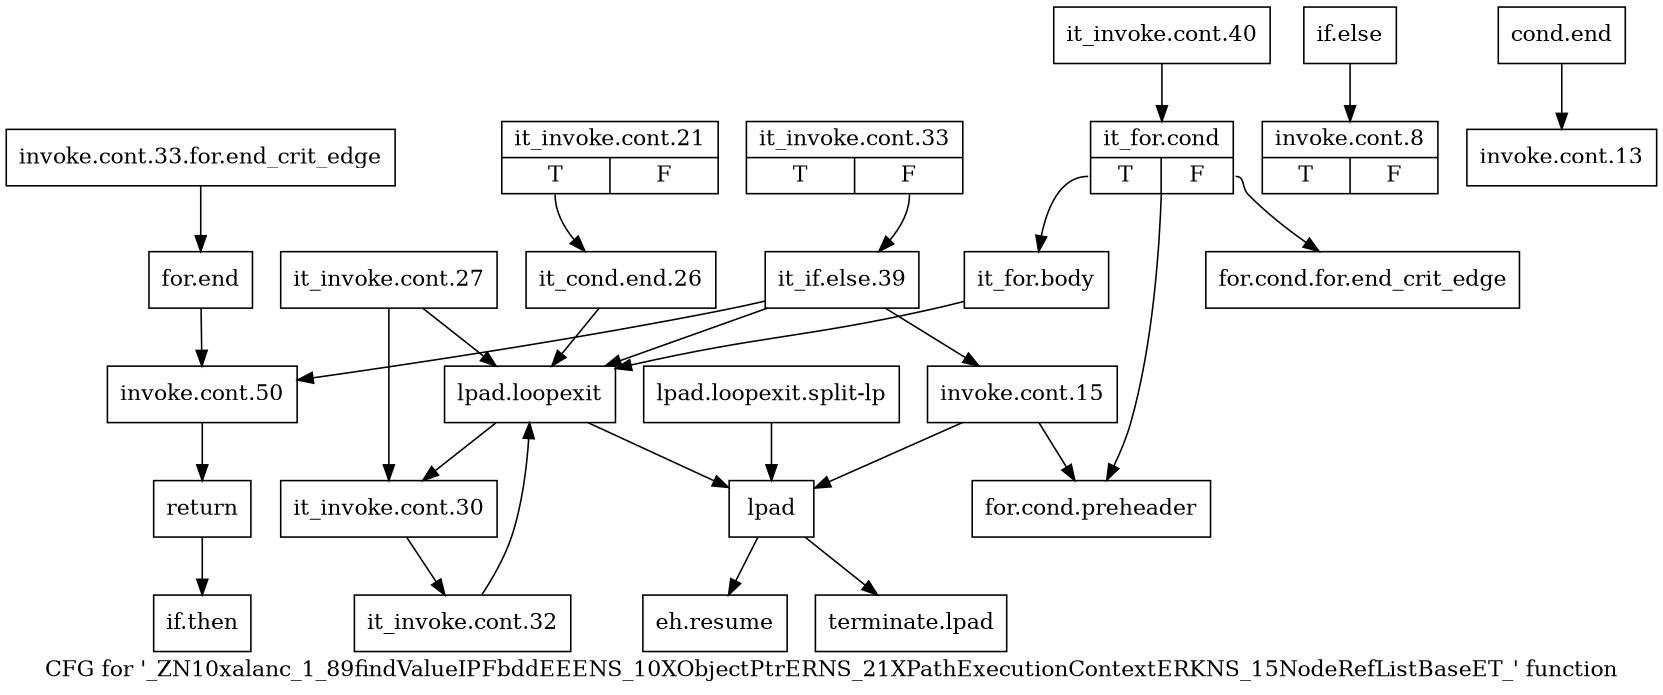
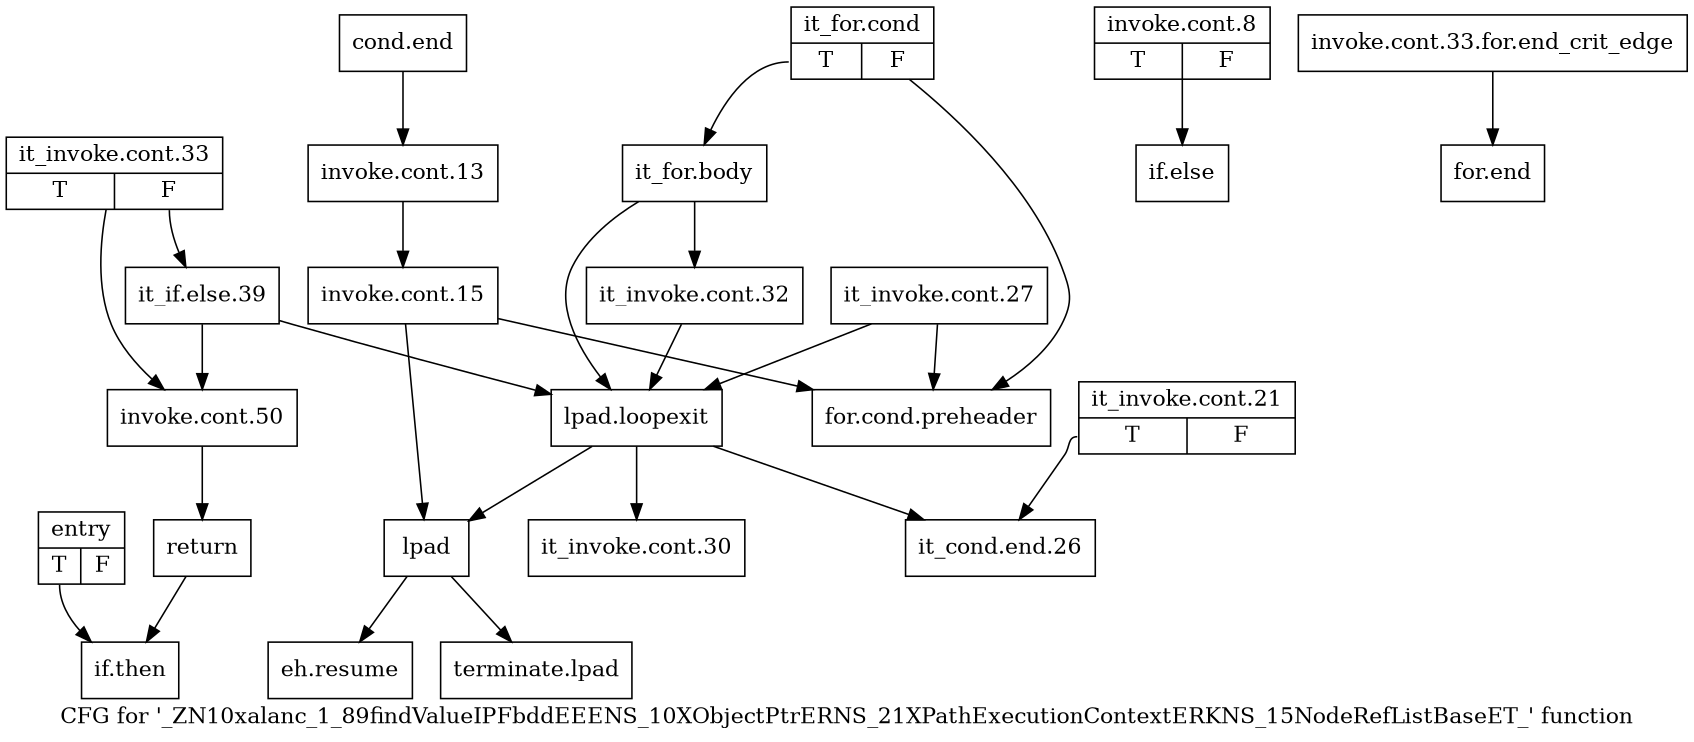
  digraph {
    label="CFG for '_ZN10xalanc_1_89findValueIPFbddEEENS_10XObjectPtrERNS_21XPathExecutionContextERKNS_15NodeRefListBaseET_' function"
    node [shape=record]
+   n1 [label="{entry|{<s0>T|<s1>F}}"]
    n2 [label="{if.then}"]
    n3 [label="{if.else}"]
    n4 [label="{invoke.cont.8|{<s0>T|<s1>F}}"]
    n5 [label="{return}"]
-   n6 [label="{lpad.loopexit.split-lp}"]
    n7 [label="{lpad}"]
    n8 [label="{cond.end}"]
    n9 [label="{invoke.cont.13}"]
    n10 [label="{eh.resume}"]
    n11 [label="{terminate.lpad}"]
    n12 [label="{invoke.cont.15}"]
    n13 [label="{lpad.loopexit}"]
    n14 [label="{it_invoke.cont.30}"]
    n15 [label="{for.cond.preheader}"]
    n16 [label="{it_for.cond|{<s0>T|<s1>F}}"]
    n17 [label="{it_for.body}"]
-   n18 [label="{for.cond.for.end_crit_edge}"]
    n19 [label="{it_invoke.cont.21|{<s0>T|<s1>F}}"]
    n20 [label="{it_cond.end.26}"]
    n21 [label="{for.end}"]
    n22 [label="{invoke.cont.50}"]
    n23 [label="{it_invoke.cont.27}"]
    n24 [label="{it_invoke.cont.32}"]
    n25 [label="{it_invoke.cont.33|{<s0>T|<s1>F}}"]
    n26 [label="{it_if.else.39}"]
    n27 [label="{invoke.cont.33.for.end_crit_edge}"]
-   n28 [label="{it_invoke.cont.40}"]
-   n3 -> n4
+   n1 -> n2 [tailport=s0]
+   n4 -> n3
    n5 -> n2
-   n6 -> n7
    n7 -> n10
    n7 -> n11
    n8 -> n9
-   n26 -> n12
+   n9 -> n12
    n12 -> n7
    n12 -> n15
    n13 -> n7
    n13 -> n14
-   n14 -> n24
+   n17 -> n24
    n16 -> n15
    n16 -> n17 [tailport=s0]
-   n16 -> n18 [tailport=s1]
    n17 -> n13
    n19 -> n20 [tailport=s0]
-   n20 -> n13
-   n21 -> n22
+   n13 -> n20
+   n25 -> n22
    n22 -> n5
    n23 -> n13
-   n23 -> n14
+   n23 -> n15
    n24 -> n13
    n25 -> n26 [tailport=s1]
    n26 -> n13
    n26 -> n22
    n27 -> n21
-   n28 -> n16
  }
